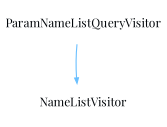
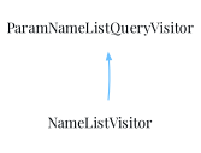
  digraph {
    rankdir=TB
    fontname="Playfair Display"
    node [fontcolor="#010509FF" fontname="Playfair Display" fontsize=11 margin=0.01 shape=none]
    n1 [label=ParamNameListQueryVisitor]
    n2 [label=NameListVisitor]
-   n1 -> n2 [arrowsize=0.5 color="#69BFFFFF" fontname="Playfair Display"]
+   n2 -> n1 [arrowsize=0.5 color="#69BFFFFF" fontname="Playfair Display"]
  }
